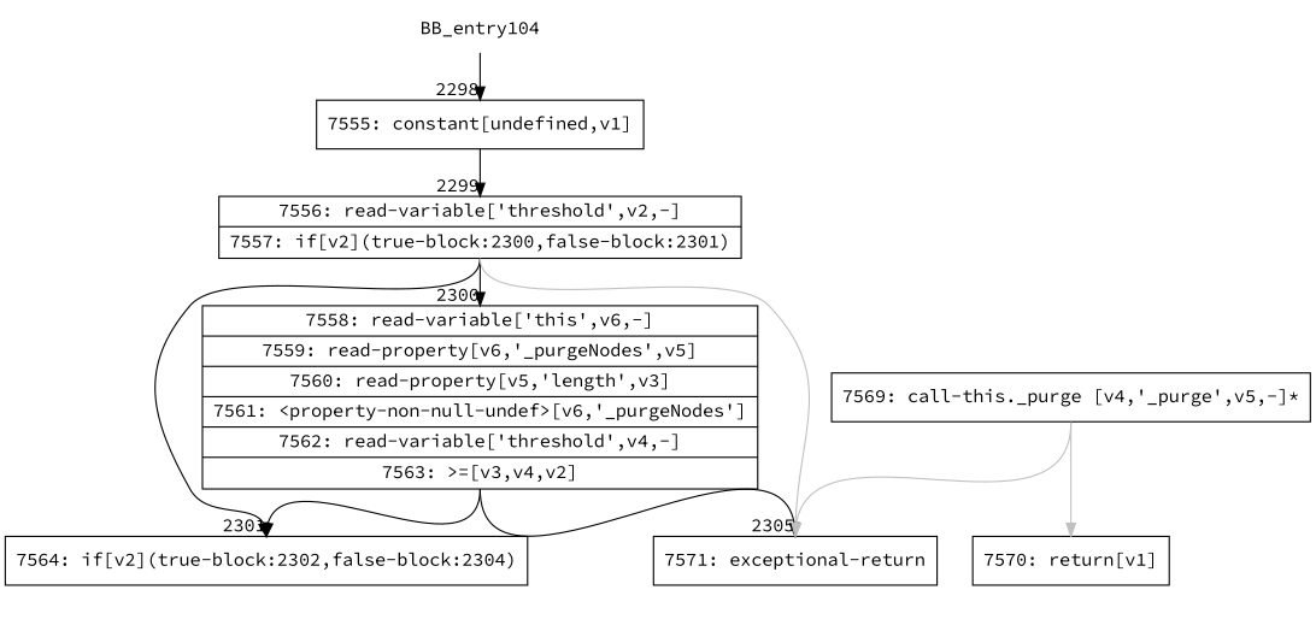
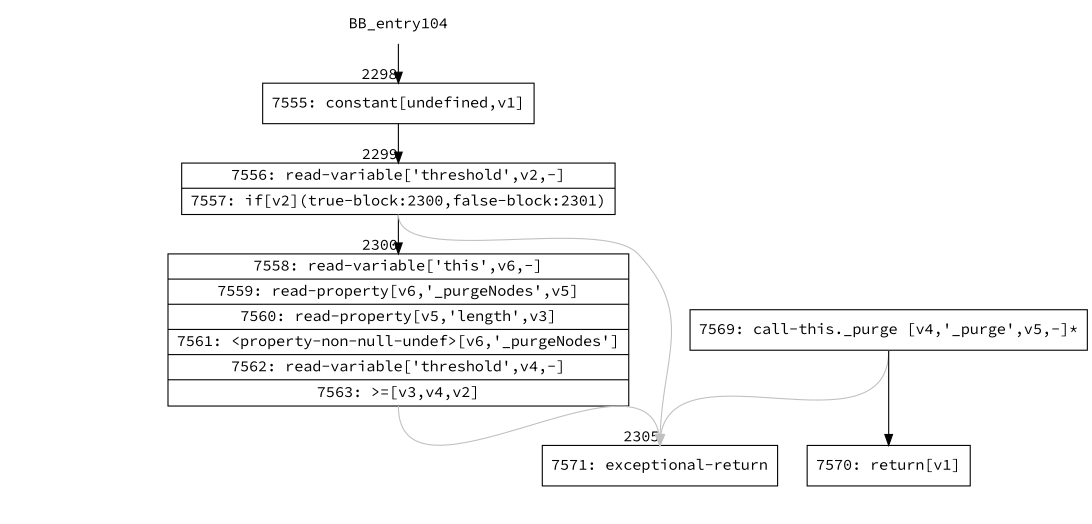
  digraph {
    fontname="Source Code Pro"
    rankdir=TD
    node [fontname="Source Code Pro" shape=record]
    edge [fontname="Source Code Pro" headport=n tailport=s]
    n1 [label=BB_entry104 shape=none]
    n2 [label="{7555: constant[undefined,v1]}"]
    n3 [label="{7556: read-variable['threshold',v2,-]|7557: if[v2](true-block:2300,false-block:2301)}"]
-   n4 [label="{7564: if[v2](true-block:2302,false-block:2304)}"]
    n5 [label="{7558: read-variable['this',v6,-]|7559: read-property[v6,'_purgeNodes',v5]|7560: read-property[v5,'length',v3]|7561: \<property-non-null-undef\>[v6,'_purgeNodes']|7562: read-variable['threshold',v4,-]|7563: \>=[v3,v4,v2]}"]
    n6 [label="{7571: exceptional-return}"]
    n7 [label="{7570: return[v1]}"]
    n8 [label="{7569: call-this._purge [v4,'_purge',v5,-]*}"]
    n1 -> n2 [headlabel="    2298"]
    n2 -> n3 [headlabel="      2299"]
-   n3 -> n4 [headlabel="      2301"]
    n3 -> n5 [headlabel="      2300"]
    n3 -> n6 [color=gray headlabel="      2305"]
-   n5 -> n4
-   n5 -> n6 [color=black]
+   n5 -> n6 [color=gray]
    n8 -> n6 [color=gray]
-   n8 -> n7 [color=gray]
+   n8 -> n7
  }
